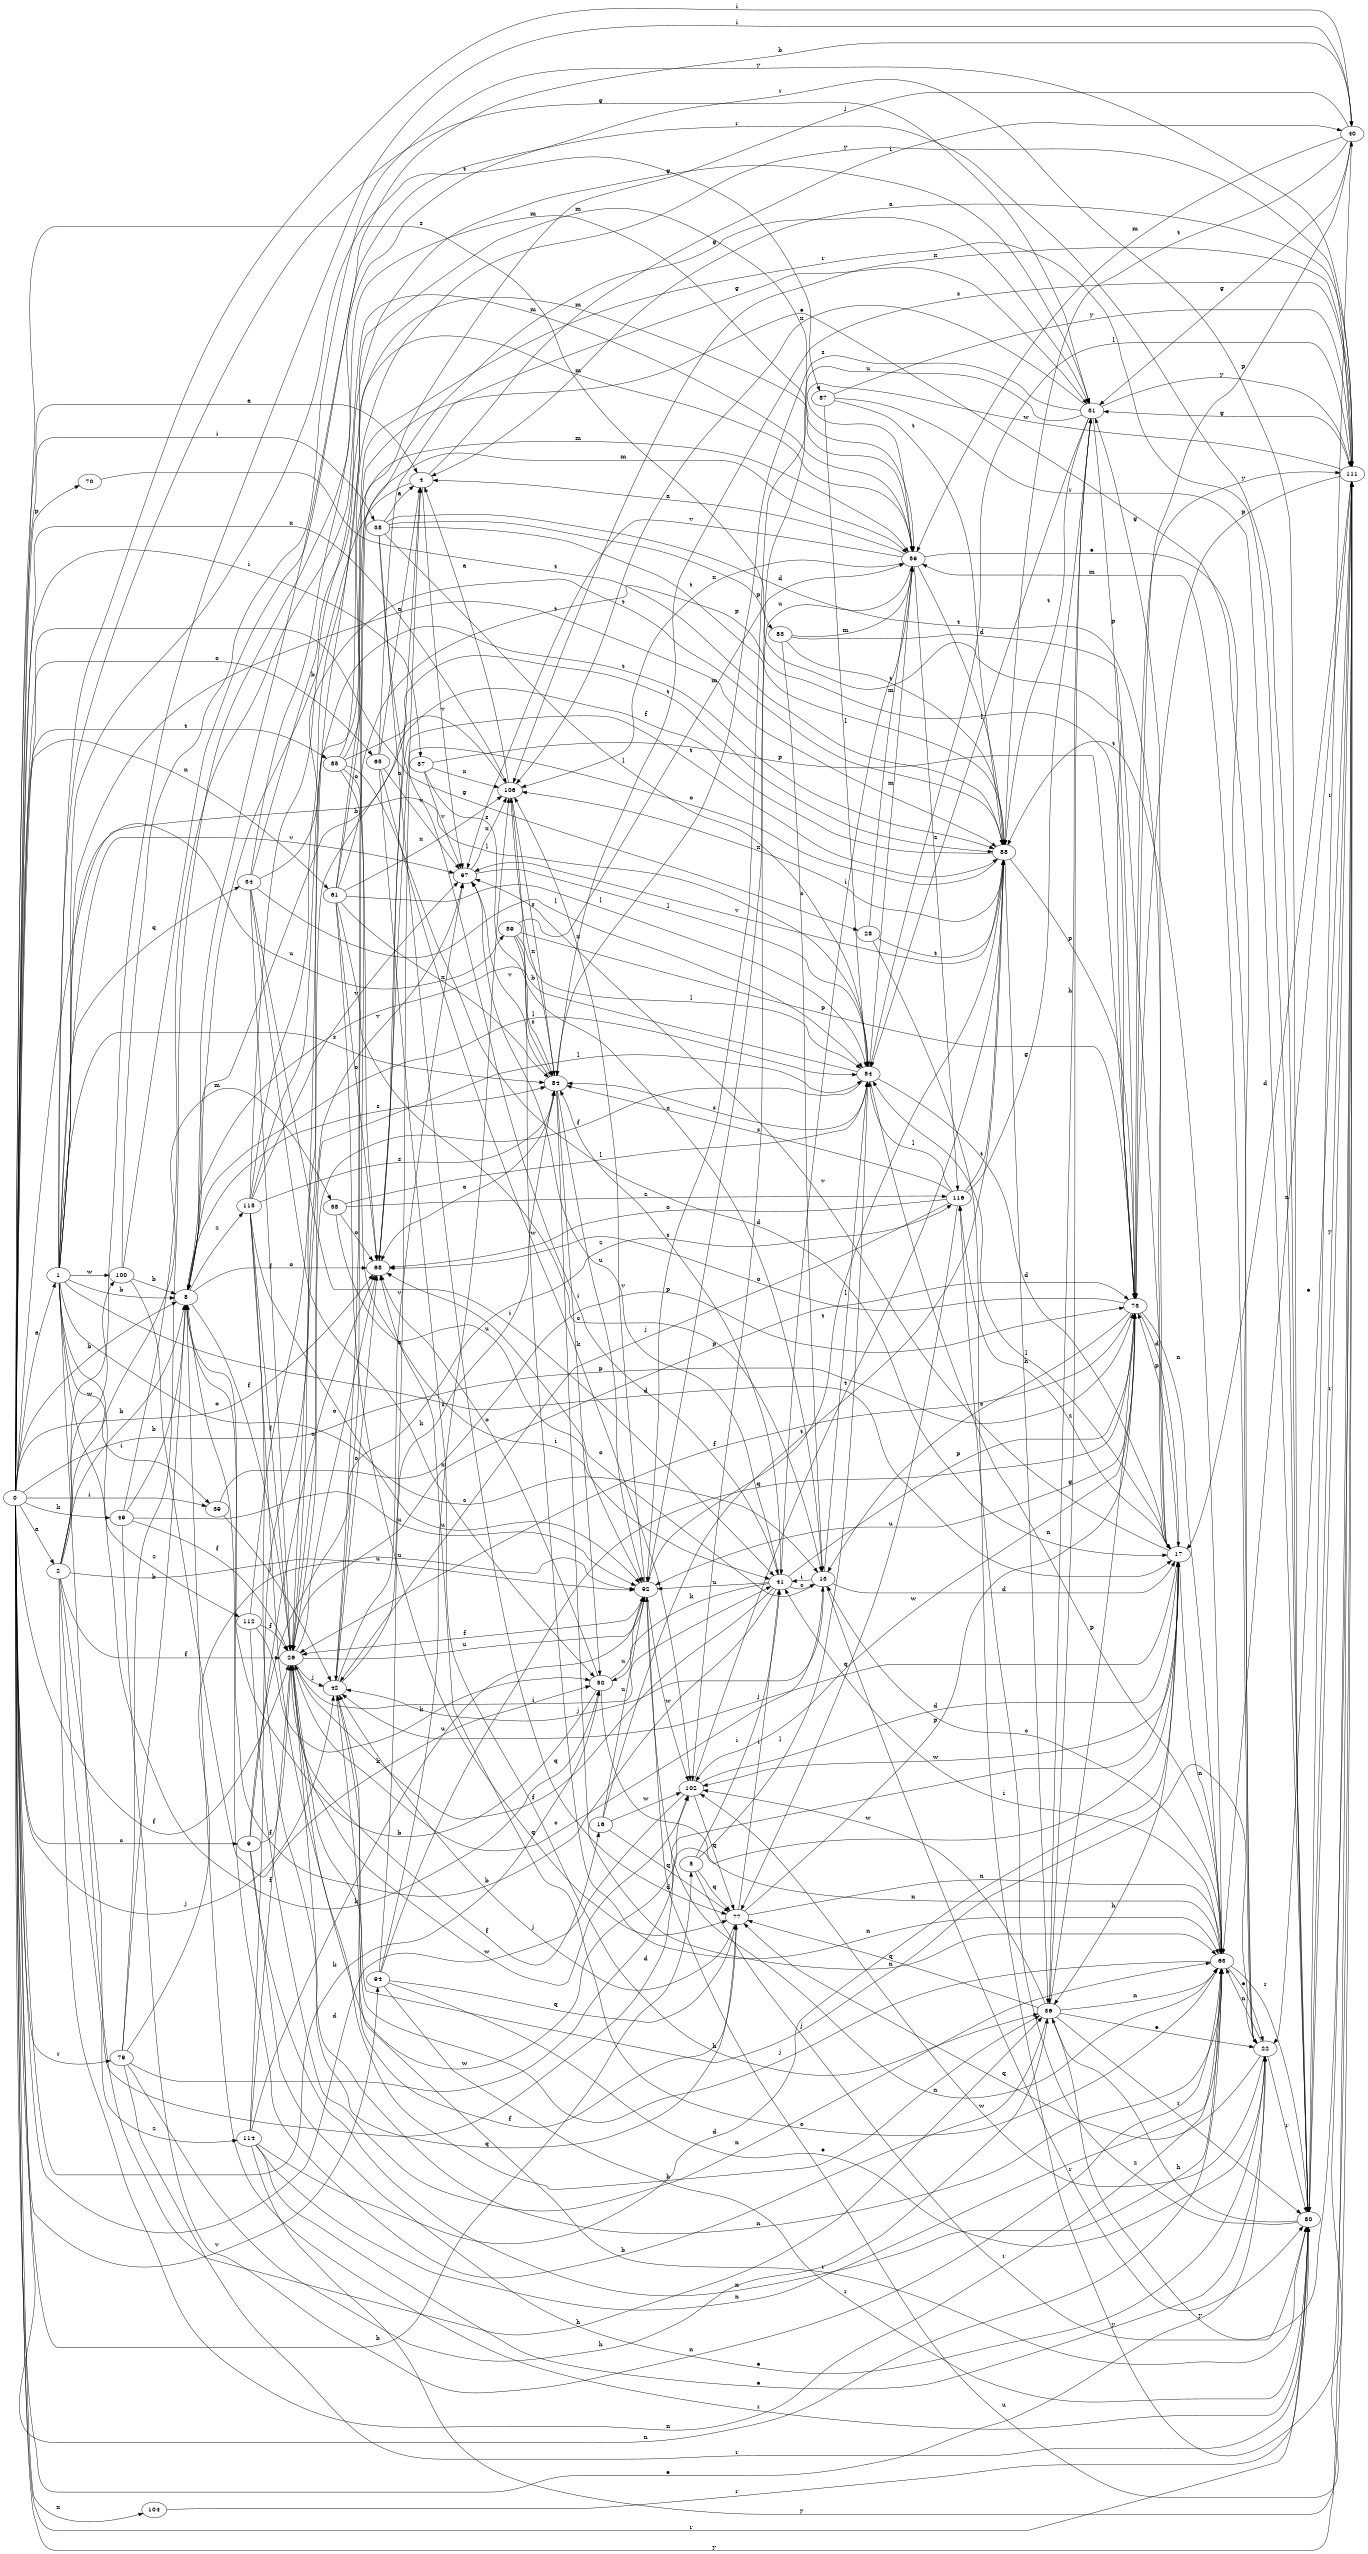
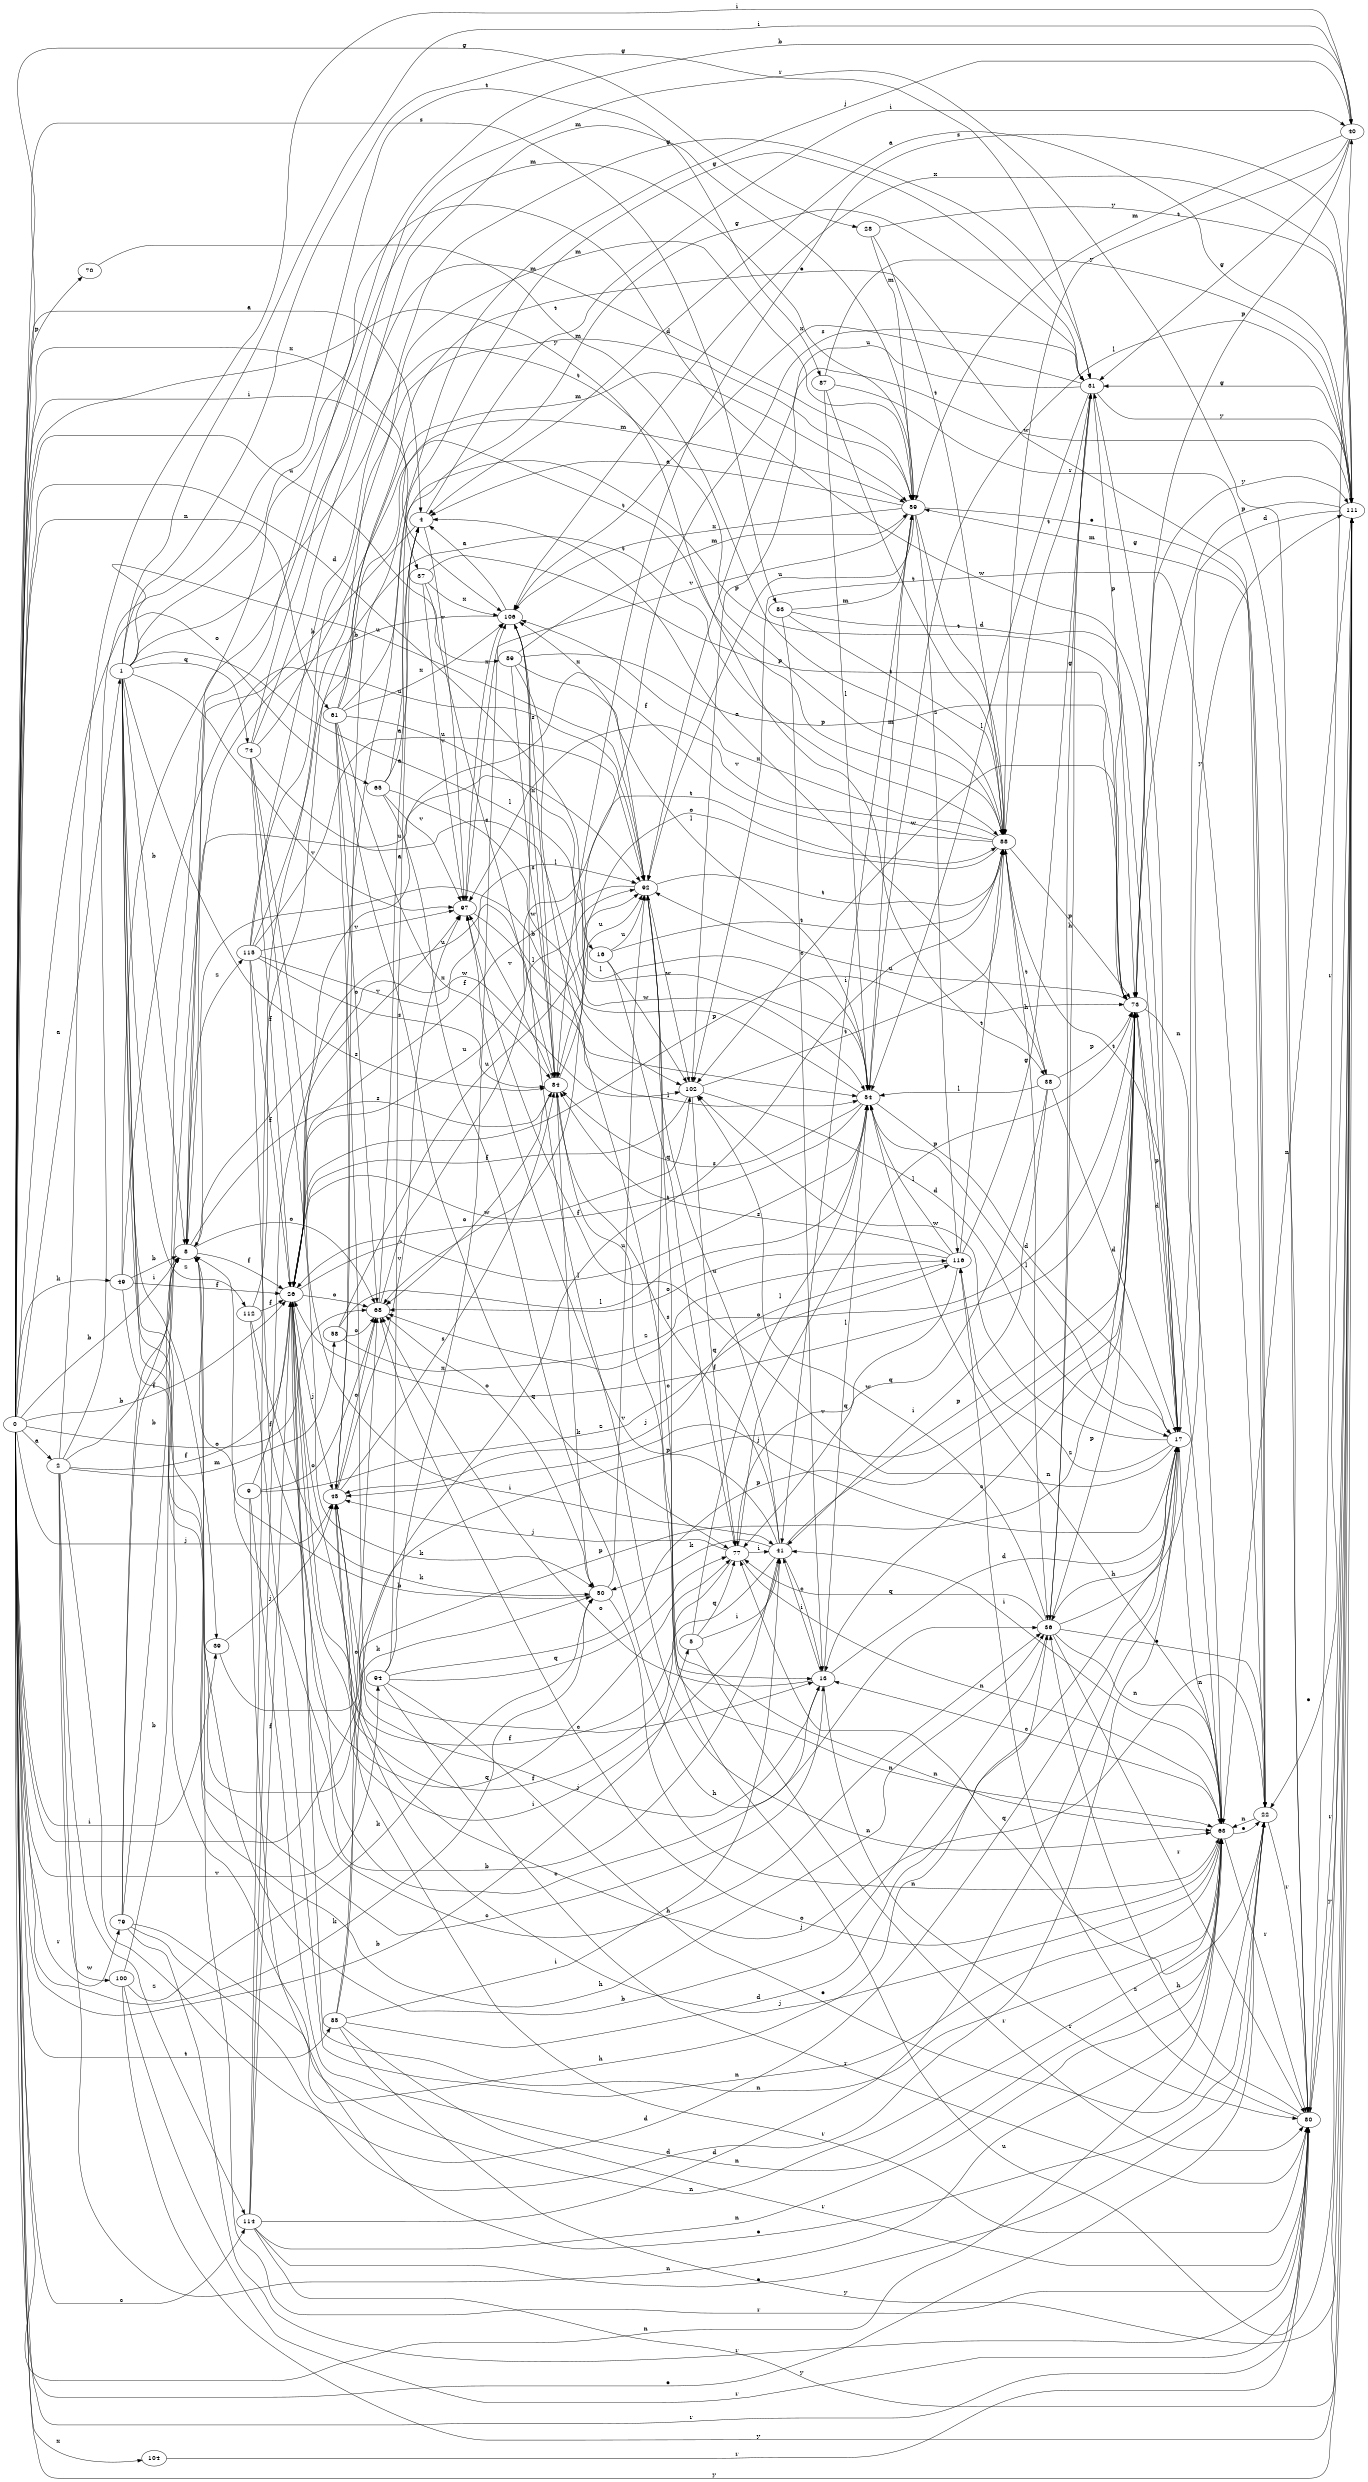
  strict digraph {
    rankdir=LR
    0
    1
    2
    4
    5
    8
    9
    16
    22
    26
    28
    37
    38
    39
-   45 [label=42]
+   45
    49
    50
    61
    63
    65
    68
    70
    73
    79
    80
    83
    85
    89
    94
    104
    106
    111
    13
    17
    31
    36
    40
    54
-   74 [label=34]
+   74
    84
    87
    88
    97
    100
    112
    58
    92
    114
    41
    77
    115
    116
    102
    59
    0 -> 1 [label=a]
    0 -> 2 [label=a]
    0 -> 4 [label=a]
    0 -> 5 [label=b]
    0 -> 8 [label=b]
-   0 -> 9 [label=c]
+   0 -> 114 [label=c]
    0 -> 16 [label=d]
    0 -> 22 [label=e]
    0 -> 26 [label=f]
    0 -> 28 [label=g]
    0 -> 37 [label=i]
-   0 -> 38 [label=i]
+   0 -> 38 [label=y]
    0 -> 39 [label=i]
    0 -> 45 [label=j]
    0 -> 49 [label=k]
    0 -> 50 [label=k]
    0 -> 61 [label=n]
    0 -> 63 [label=n]
    0 -> 65 [label=o]
    0 -> 68 [label=o]
    0 -> 70 [label=p]
    0 -> 73 [label=p]
    0 -> 79 [label=r]
    0 -> 80 [label=r]
    0 -> 83 [label=s]
    0 -> 85 [label=t]
    0 -> 89 [label=u]
    0 -> 94 [label=v]
    0 -> 104 [label=x]
    0 -> 106 [label=x]
    0 -> 111 [label=y]
    1 -> 8 [label=b]
    1 -> 39 [label=i]
    1 -> 50 [label=k]
    1 -> 13 [label=c]
    1 -> 17 [label=d]
    1 -> 31 [label=g]
    1 -> 36 [label=h]
    1 -> 40 [label=i]
    1 -> 54 [label=l]
    1 -> 74 [label=q]
    1 -> 84 [label=s]
    1 -> 87 [label=t]
    1 -> 88 [label=t]
    1 -> 97 [label=v]
-   1 -> 100 [label=w]
    1 -> 112 [label=z]
    2 -> 8 [label=b]
    2 -> 26 [label=f]
    2 -> 63 [label=n]
    2 -> 17 [label=d]
    2 -> 40 [label=i]
    2 -> 100 [label=w]
    2 -> 58 [label=m]
    2 -> 92 [label=u]
    2 -> 114 [label=z]
    4 -> 8 [label=b]
    4 -> 40 [label=i]
    4 -> 97 [label=v]
    5 -> 80 [label=r]
    5 -> 54 [label=l]
    5 -> 41 [label=i]
    5 -> 77 [label=q]
    8 -> 26 [label=f]
    8 -> 68 [label=o]
    8 -> 80 [label=r]
    8 -> 54 [label=l]
    8 -> 84 [label=s]
    8 -> 115 [label=z]
    9 -> 22 [label=e]
    9 -> 26 [label=f]
    9 -> 63 [label=n]
    9 -> 68 [label=o]
    9 -> 116 [label=z]
    16 -> 88 [label=t]
    16 -> 92 [label=u]
    16 -> 77 [label=q]
    16 -> 102 [label=w]
    22 -> 45 [label=j]
    22 -> 63 [label=n]
    22 -> 80 [label=r]
    22 -> 77 [label=q]
    22 -> 102 [label=w]
    22 -> 59 [label=m]
    26 -> 45 [label=j]
    26 -> 63 [label=n]
    26 -> 68 [label=o]
    26 -> 73 [label=p]
    26 -> 13 [label=c]
    26 -> 36 [label=h]
    26 -> 54 [label=l]
    26 -> 97 [label=v]
    26 -> 92 [label=u]
    26 -> 41 [label=i]
    26 -> 102 [label=w]
    28 -> 111 [label=y]
    28 -> 88 [label=t]
    28 -> 59 [label=m]
    37 -> 73 [label=p]
    37 -> 106 [label=x]
    37 -> 84 [label=s]
    37 -> 97 [label=v]
    38 -> 4 [label=a]
    38 -> 73 [label=p]
    38 -> 17 [label=d]
    38 -> 54 [label=l]
-   38 -> 88 [label=t]
+   88 -> 38 [label=t]
    38 -> 41 [label=i]
    38 -> 77 [label=q]
    39 -> 45 [label=j]
    39 -> 73 [label=p]
    45 -> 68 [label=o]
    45 -> 80 [label=r]
    45 -> 31 [label=g]
    45 -> 84 [label=s]
    45 -> 97 [label=v]
    49 -> 8 [label=b]
    49 -> 26 [label=f]
    49 -> 63 [label=n]
    49 -> 92 [label=u]
    49 -> 59 [label=m]
    50 -> 8 [label=b]
    50 -> 63 [label=n]
    50 -> 68 [label=o]
    50 -> 92 [label=u]
    61 -> 22 [label=e]
    61 -> 68 [label=o]
    61 -> 73 [label=p]
    61 -> 106 [label=x]
    61 -> 13 [label=c]
    61 -> 54 [label=l]
    61 -> 84 [label=x]
    61 -> 77 [label=q]
    61 -> 59 [label=m]
    63 -> 22 [label=e]
    63 -> 45 [label=j]
    63 -> 68 [label=o]
    63 -> 80 [label=r]
    63 -> 13 [label=c]
    63 -> 88 [label=t]
    63 -> 41 [label=i]
    65 -> 4 [label=a]
    65 -> 31 [label=g]
    65 -> 36 [label=h]
    65 -> 97 [label=v]
    65 -> 102 [label=w]
    68 -> 4 [label=a]
    68 -> 88 [label=t]
    70 -> 88 [label=t]
    73 -> 26 [label=f]
    73 -> 63 [label=n]
    73 -> 68 [label=o]
    73 -> 111 [label=y]
    73 -> 13 [label=c]
    73 -> 17 [label=d]
    73 -> 92 [label=u]
    73 -> 102 [label=w]
    79 -> 8 [label=b]
    79 -> 80 [label=r]
    79 -> 17 [label=d]
    79 -> 36 [label=h]
    79 -> 92 [label=u]
    79 -> 59 [label=m]
    80 -> 111 [label=y]
    80 -> 36 [label=h]
    80 -> 40 [label=r]
    80 -> 116 [label=z]
    83 -> 13 [label=c]
    83 -> 17 [label=d]
    83 -> 88 [label=t]
    83 -> 59 [label=m]
    85 -> 68 [label=o]
    85 -> 80 [label=r]
    85 -> 111 [label=y]
    85 -> 17 [label=d]
    85 -> 88 [label=t]
    85 -> 41 [label=i]
    89 -> 73 [label=p]
    89 -> 13 [label=c]
    89 -> 54 [label=l]
    89 -> 84 [label=s]
    89 -> 59 [label=m]
    94 -> 4 [label=a]
    94 -> 22 [label=e]
-   94 -> 73 [label=q]
+   94 -> 73 [label=p]
    94 -> 80 [label=r]
    94 -> 106 [label=x]
    94 -> 77 [label=q]
    104 -> 80 [label=r]
    106 -> 4 [label=a]
    106 -> 8 [label=b]
    106 -> 63 [label=n]
    106 -> 84 [label=s]
    111 -> 4 [label=a]
    111 -> 22 [label=e]
    111 -> 63 [label=n]
    111 -> 73 [label=p]
    111 -> 80 [label=r]
    111 -> 106 [label=x]
    111 -> 17 [label=d]
    111 -> 31 [label=g]
    111 -> 54 [label=l]
    111 -> 84 [label=s]
    111 -> 92 [label=u]
    111 -> 102 [label=w]
    13 -> 45 [label=j]
    13 -> 68 [label=o]
    13 -> 80 [label=r]
    13 -> 17 [label=d]
    13 -> 54 [label=l]
    13 -> 41 [label=i]
    17 -> 45 [label=j]
    17 -> 63 [label=n]
    17 -> 73 [label=p]
    17 -> 31 [label=g]
    17 -> 36 [label=h]
    17 -> 54 [label=l]
    17 -> 97 [label=v]
    17 -> 116 [label=z]
    17 -> 102 [label=w]
    31 -> 73 [label=p]
    31 -> 106 [label=x]
    31 -> 111 [label=y]
    31 -> 36 [label=h]
    31 -> 54 [label=l]
    31 -> 84 [label=s]
    31 -> 88 [label=t]
    31 -> 92 [label=u]
    36 -> 8 [label=b]
    36 -> 22 [label=e]
    36 -> 63 [label=n]
    36 -> 73 [label=p]
    36 -> 80 [label=r]
    36 -> 111 [label=y]
    36 -> 31 [label=g]
    36 -> 77 [label=q]
    36 -> 102 [label=w]
    40 -> 8 [label=b]
    40 -> 45 [label=j]
    40 -> 73 [label=p]
    40 -> 31 [label=g]
    40 -> 88 [label=t]
    40 -> 59 [label=m]
    54 -> 8 [label=b]
    54 -> 26 [label=f]
    54 -> 63 [label=n]
    54 -> 17 [label=d]
    54 -> 84 [label=s]
    54 -> 59 [label=m]
    74 -> 26 [label=f]
    74 -> 50 [label=k]
    74 -> 80 [label=r]
    74 -> 54 [label=l]
    74 -> 88 [label=t]
    74 -> 41 [label=i]
    74 -> 59 [label=m]
    84 -> 50 [label=k]
    84 -> 63 [label=n]
    84 -> 68 [label=o]
    84 -> 106 [label=x]
    84 -> 97 [label=v]
    84 -> 92 [label=u]
    87 -> 80 [label=r]
    87 -> 111 [label=y]
    87 -> 54 [label=l]
    87 -> 88 [label=t]
    88 -> 26 [label=f]
    88 -> 68 [label=o]
    88 -> 73 [label=p]
    88 -> 106 [label=x]
    88 -> 36 [label=h]
    88 -> 97 [label=v]
    97 -> 106 [label=x]
    97 -> 54 [label=l]
    100 -> 8 [label=b]
    100 -> 50 [label=k]
    100 -> 80 [label=r]
    100 -> 111 [label=y]
    112 -> 26 [label=f]
    112 -> 50 [label=k]
    112 -> 63 [label=n]
    112 -> 59 [label=m]
    58 -> 68 [label=o]
    58 -> 54 [label=l]
    58 -> 92 [label=u]
    58 -> 116 [label=z]
    92 -> 26 [label=f]
    92 -> 63 [label=n]
    92 -> 106 [label=x]
    92 -> 88 [label=t]
    92 -> 102 [label=w]
    114 -> 22 [label=e]
    114 -> 26 [label=f]
    114 -> 63 [label=n]
    114 -> 111 [label=y]
    114 -> 17 [label=d]
    114 -> 92 [label=u]
    114 -> 59 [label=m]
    41 -> 8 [label=b]
    41 -> 26 [label=f]
    41 -> 50 [label=k]
    41 -> 73 [label=p]
    41 -> 13 [label=c]
    41 -> 84 [label=s]
    41 -> 97 [label=v]
    41 -> 92 [label=u]
    77 -> 26 [label=f]
    77 -> 45 [label=j]
    77 -> 63 [label=n]
    77 -> 73 [label=p]
    77 -> 41 [label=i]
    115 -> 26 [label=f]
    115 -> 31 [label=g]
    115 -> 84 [label=s]
    115 -> 88 [label=t]
    115 -> 97 [label=v]
    115 -> 92 [label=u]
    115 -> 77 [label=q]
    115 -> 102 [label=w]
    115 -> 59 [label=m]
    116 -> 45 [label=j]
    116 -> 68 [label=o]
    116 -> 31 [label=g]
    116 -> 54 [label=l]
    116 -> 84 [label=s]
    116 -> 88 [label=t]
    116 -> 77 [label=q]
    102 -> 26 [label=f]
    102 -> 17 [label=d]
    102 -> 88 [label=t]
    102 -> 77 [label=q]
    59 -> 4 [label=a]
    59 -> 22 [label=e]
    59 -> 106 [label=x]
    59 -> 88 [label=t]
    59 -> 97 [label=v]
    59 -> 92 [label=u]
    59 -> 41 [label=i]
    59 -> 116 [label=z]
  }
